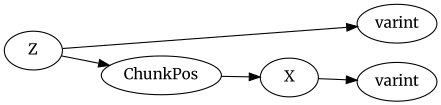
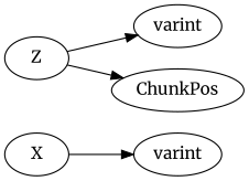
  digraph {
    fontname=Merriweather
    rankdir=LR
    node [fontname=Merriweather]
    edge [fontname=Merriweather]
    n1 [label=varint]
    n2 [label=varint]
    n3 [label=ChunkPos]
    n4 [label=X]
    n5 [label=Z]
    subgraph sub_1 {
      rank=max
      n1
      n2
    }
-   n3 -> n4
    n4 -> n1
    n5 -> n2
    n5 -> n3
  }
